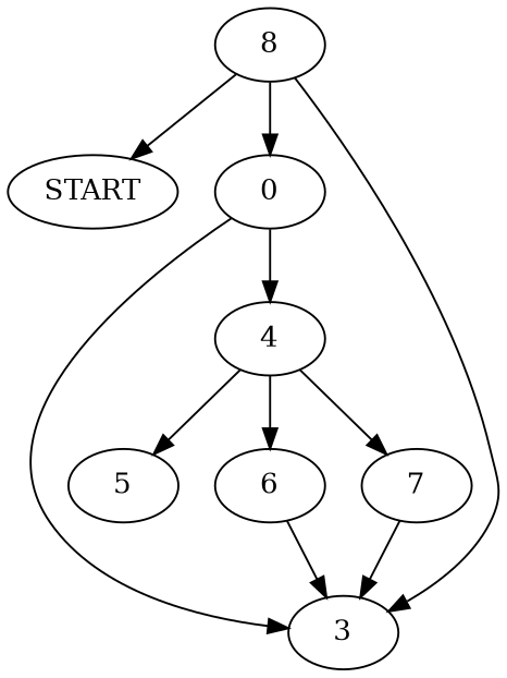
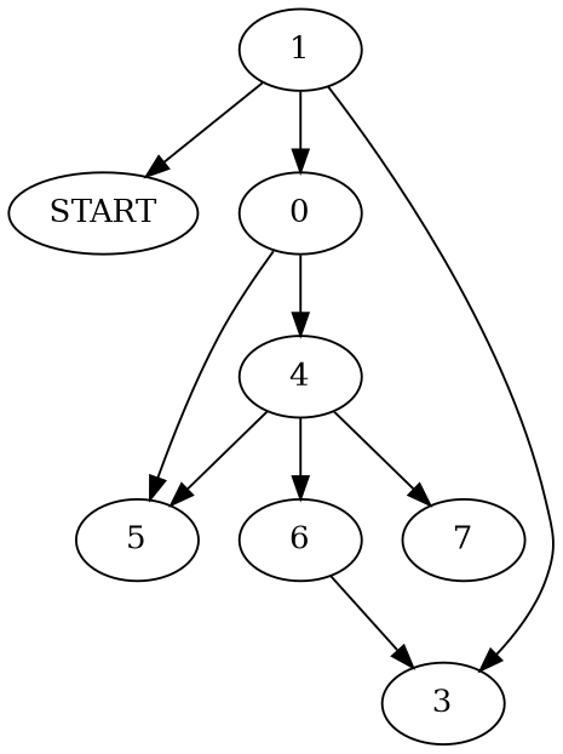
  digraph {
    n1 [label=START]
-   1 [label=8]
+   1
    n3 [label=0]
    3
    4
    5
    6
    7
    1 -> n1
    1 -> n3
    1 -> 3
-   n3 -> 3
+   n3 -> 5
    n3 -> 4
    4 -> 5
    4 -> 6
    4 -> 7
    6 -> 3
-   7 -> 3
  }
